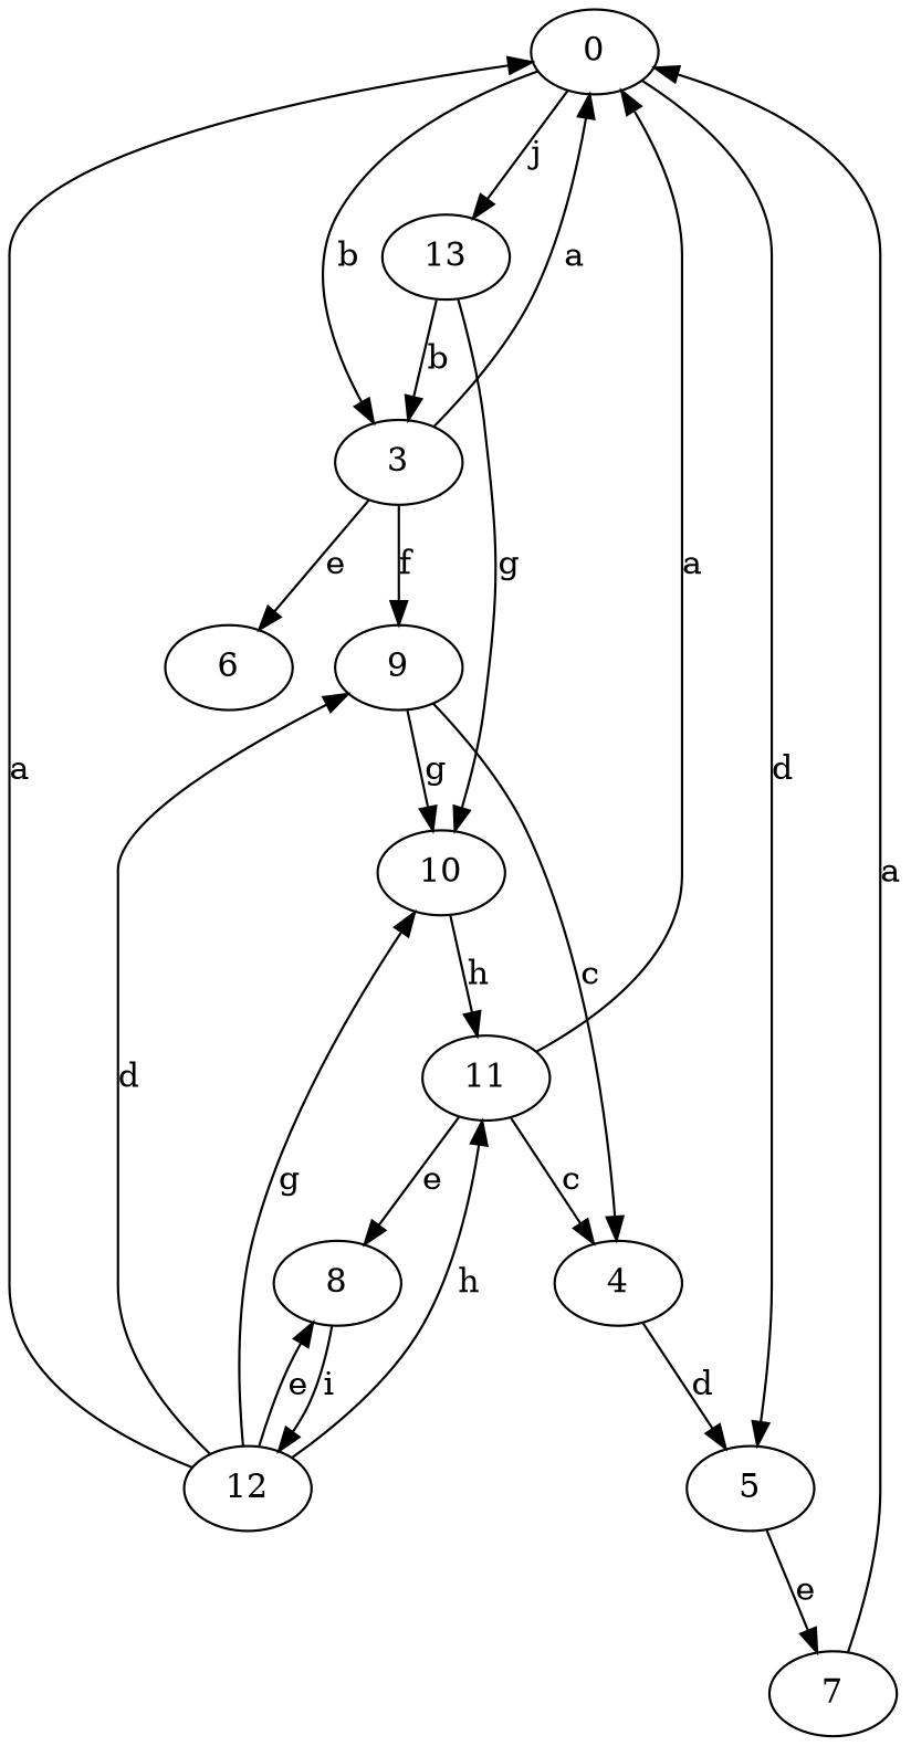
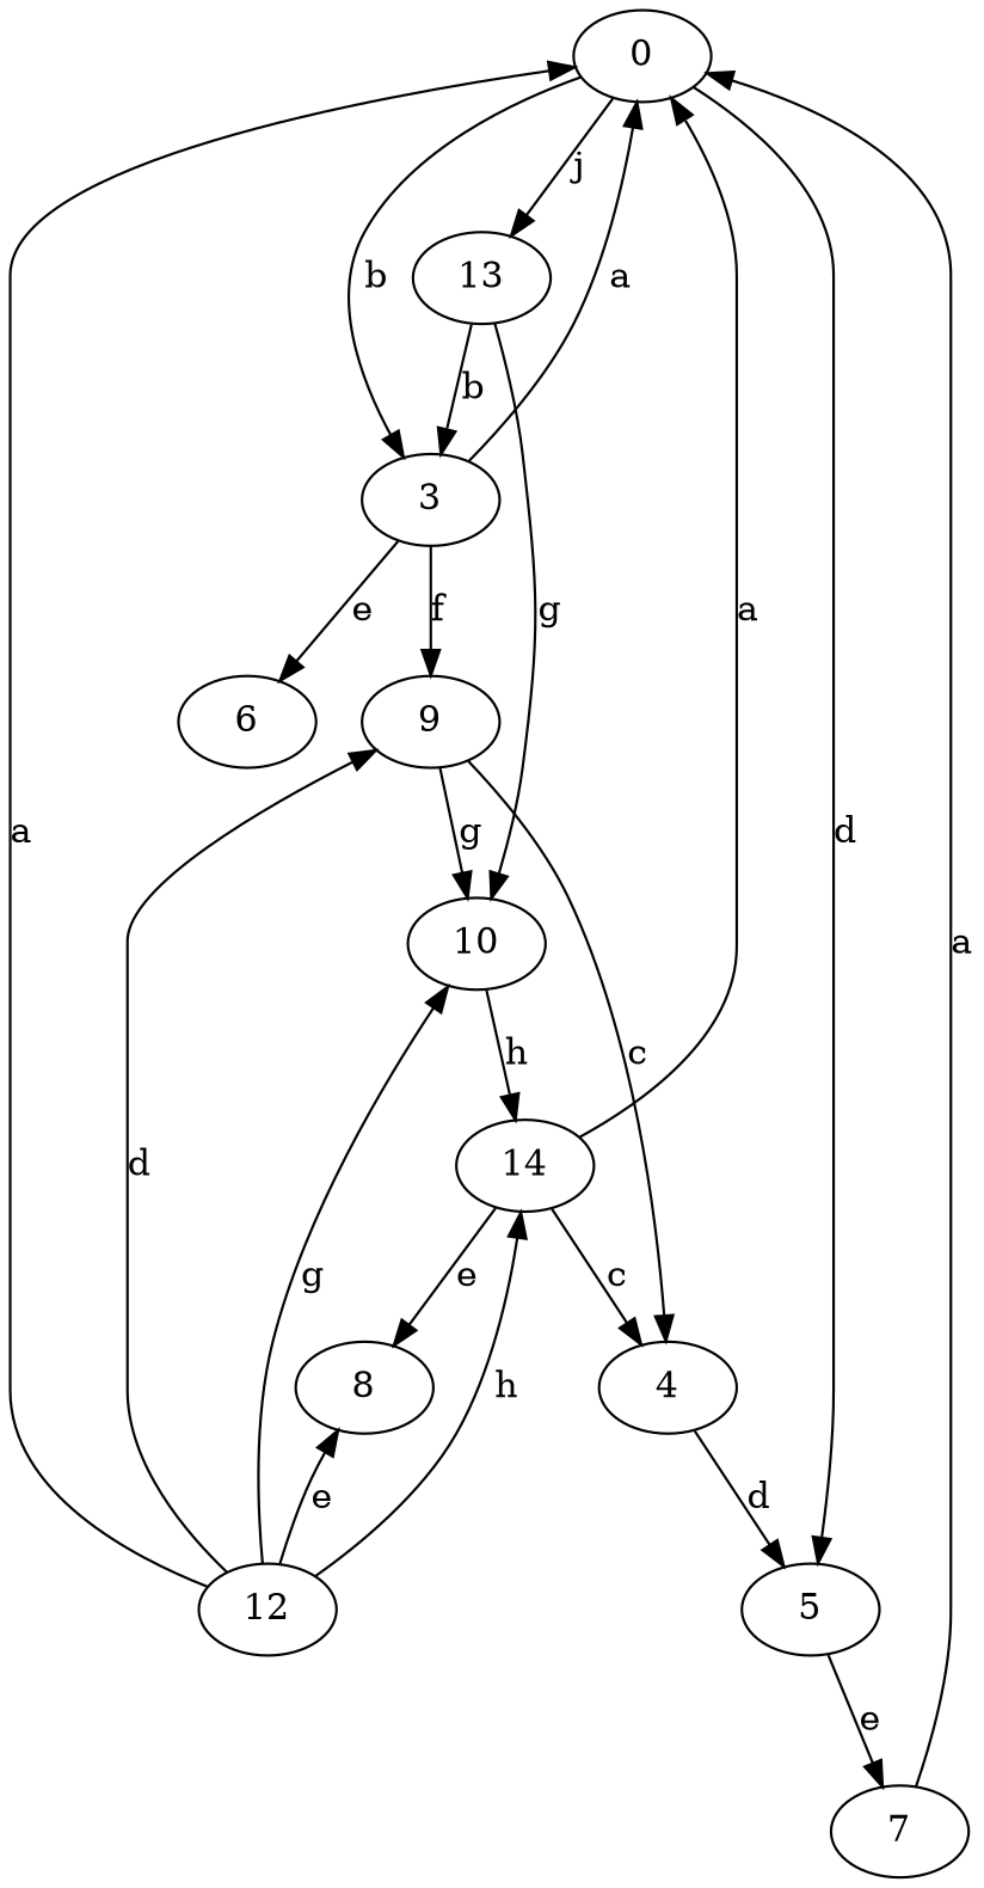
  strict digraph {
    0
    3
    5
    13
    6
    9
    7
    10
    4
    8
    12
-   11
+   11 [label=14]
    0 -> 3 [label=b]
    0 -> 5 [label=d]
    0 -> 13 [label=j]
    3 -> 0 [label=a]
    3 -> 6 [label=e]
    3 -> 9 [label=f]
    5 -> 7 [label=e]
    13 -> 3 [label=b]
    13 -> 10 [label=g]
    9 -> 10 [label=g]
    9 -> 4 [label=c]
    7 -> 0 [label=a]
    10 -> 11 [label=h]
    4 -> 5 [label=d]
-   8 -> 12 [label=i]
    12 -> 0 [label=a]
    12 -> 9 [label=d]
    12 -> 10 [label=g]
    12 -> 8 [label=e]
    12 -> 11 [label=h]
    11 -> 0 [label=a]
    11 -> 4 [label=c]
    11 -> 8 [label=e]
  }
